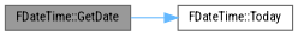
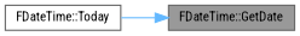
  digraph {
    rankdir=RL
    fontname="Roboto Condensed"
    node [fontname="Roboto Condensed" fontsize=10 shape=box style=filled]
    n1 [color=gray40 fillcolor=grey60 fontcolor=black height=0.2 label="FDateTime::GetDate" width=0.4]
    n2 [color=grey40 fillcolor=white height=0.2 label="FDateTime::Today" width=0.4]
-   n2 -> n1 [color=steelblue1 dir=back fontname="Roboto Condensed" fontsize=10 labelfontname=Helvetica labelfontsize=10 style=solid]
+   n1 -> n2 [color=steelblue1 dir=back fontname="Roboto Condensed" fontsize=10 labelfontname=Helvetica labelfontsize=10 style=solid]
  }
